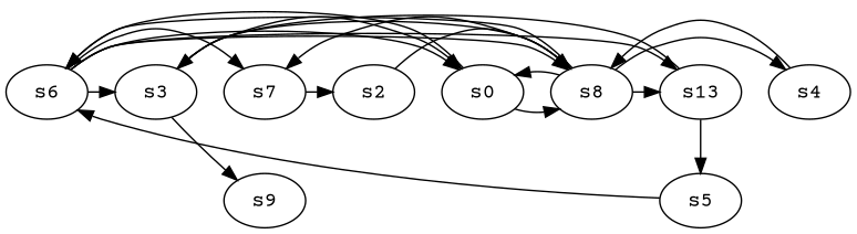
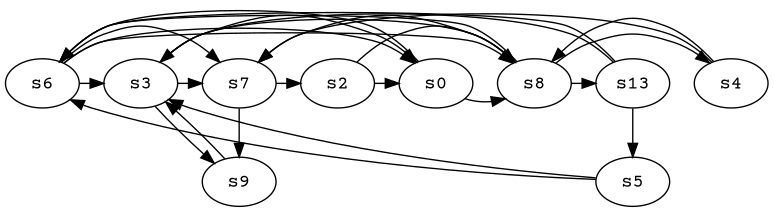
  digraph {
    fontname="Courier Prime"
    node [fontname="Courier Prime" player=0]
    edge [fontname="Courier Prime"]
    s6
    s0 [player=1]
    s8
    s5 [player=1]
    s3
    s7
    n7 [label=s13 player=1]
    s4 [player=1]
    s9 [player=1]
    s2
    s6 -> s0 [constraint="time % 6 == 4"]
    s6 -> s8 [constraint="time == 1 || time == 6 || time == 7 || time == 27"]
    s6 -> s3 [constraint="time % 4 == 2 || time % 2 == 1"]
    s6 -> s7 [constraint="time % 4 == 1 && time % 3 == 1"]
-   s6 -> n7 [constraint="time % 3 == 1 || time % 4 == 3"]
+   n7 -> s6 [constraint="time % 3 == 1 || time % 4 == 3"]
    s0 -> s6 [constraint="time % 3 == 2"]
    s0 -> s8 [constraint="time == 4 || time == 8"]
    s8 -> s6 [constraint="time % 8 == 0"]
-   s8 -> s0 [constraint="!(time % 2 == 0)"]
+   s2 -> s0 [constraint="!(time % 2 == 0)"]
    s8 -> s7 [constraint="time == 8 || time == 23"]
    s8 -> n7 [constraint="time % 2 == 0 && time % 5 == 4"]
    s8 -> s4 [constraint="time == 2 || time == 18 || time == 28"]
    s5 -> s6 [constraint="time % 5 == 4"]
+   s5 -> s3 [constraint="time % 2 == 0 && time % 4 == 3"]
    s3 -> s0 [constraint="time % 7 == 2"]
    s3 -> s8 [constraint="time % 2 == 1 && time % 3 == 0"]
+   s3 -> s7 [constraint="time % 4 == 2 && time % 5 == 1"]
    s3 -> s9 [constraint="time % 3 == 0 && time % 4 == 0"]
+   s7 -> s9
    s7 -> s2 [constraint="time % 3 == 2"]
    n7 -> s5
    n7 -> s3 [constraint="!(time % 2 == 0)"]
    s4 -> s8 [constraint="time % 3 == 1 && time % 4 == 0"]
+   s4 -> s7 [constraint="time % 3 == 2 && time % 4 == 2"]
+   s9 -> s3 [constraint="time == 4 || time == 5 || time == 15"]
    s2 -> s8 [constraint="time == 0 || time == 9 || time == 10 || time == 14 || time == 15"]
  }
